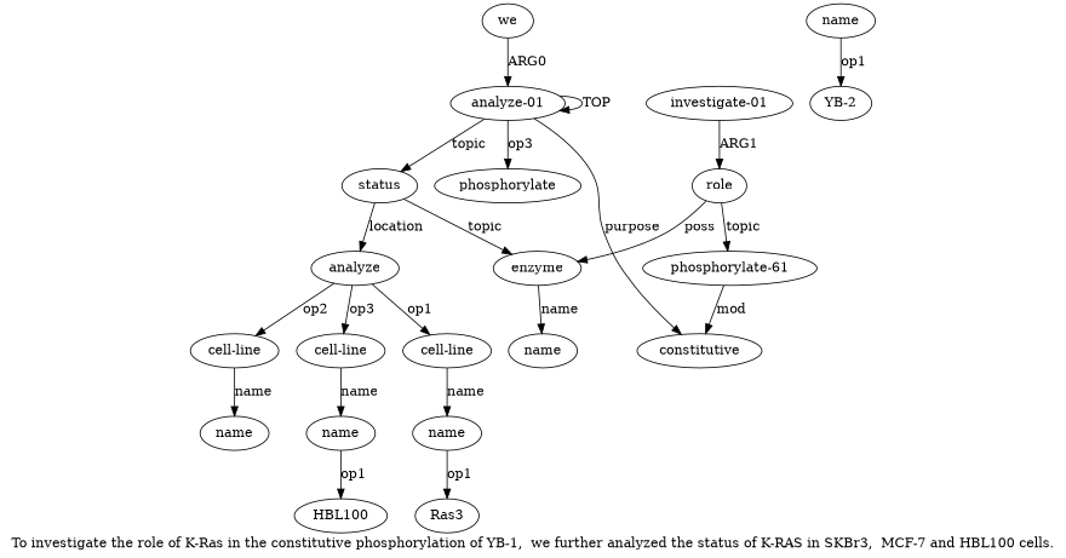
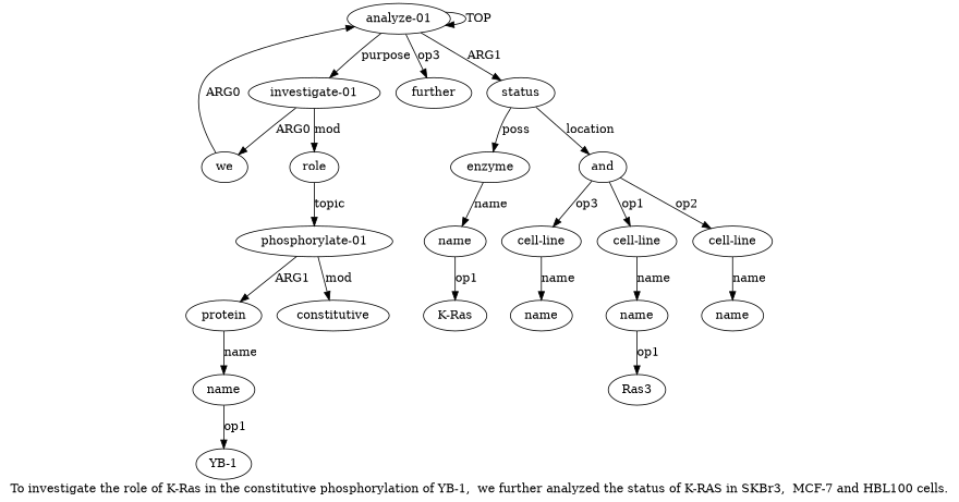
  digraph {
    label="To investigate the role of K-Ras in the constitutive phosphorylation of YB-1,  we further analyzed the status of K-RAS in SKBr3,  MCF-7 and HBL100 cells."
    node [color=black gold_ind=-1 gold_label=name test_ind=-1 test_label=name]
    edge [color=black gold_label=name test_label=name]
-   n2 [gold_label=HBL100 label=HBL100 test_label=HBL100]
-   n3 [gold_label="YB-1" label="YB-2" test_label="YB-1"]
-   n4 [gold_ind=15 gold_label="phosphorylate-01" label="phosphorylate-61" test_ind=15 test_label="phosphorylate-01"]
+   n1 [gold_label="K-Ras" label="K-Ras" test_label="K-Ras"]
+   n3 [gold_label="YB-1" label="YB-1" test_label="YB-1"]
+   n4 [gold_ind=15 gold_label="phosphorylate-01" label="phosphorylate-01" test_ind=15 test_label="phosphorylate-01"]
+   n5 [gold_ind=16 gold_label=protein label=protein test_ind=16 test_label=protein]
    n6 [gold_ind=18 gold_label=constitutive label=constitutive test_ind=18 test_label=constitutive]
    n7 [gold_ind=17 label=name test_ind=17]
    n8 [gold_ind=14 gold_label=role label=role test_ind=14 test_label=role]
    n9 [gold_ind=3 gold_label=enzyme label=enzyme test_ind=3 test_label=enzyme]
    n10 [gold_ind=4 label=name test_ind=4]
    n11 [gold_ind=11 label=name test_ind=11]
    n12 [gold_ind=10 gold_label="cell-line" label="cell-line" test_ind=10 test_label="cell-line"]
    n13 [gold_ind=13 gold_label="investigate-01" label="investigate-01" test_ind=13 test_label="investigate-01"]
    n14 [gold_ind=1 gold_label=we label=we test_ind=1 test_label=we]
    n15 [gold_ind=0 gold_label="analyze-01" label="analyze-01" test_ind=0 test_label="analyze-01"]
-   n16 [gold_ind=12 gold_label=further label=phosphorylate test_ind=12 test_label=further]
+   n16 [gold_ind=12 gold_label=further label=further test_ind=12 test_label=further]
    n17 [gold_ind=2 gold_label=status label=status test_ind=2 test_label=status]
-   n18 [gold_ind=5 gold_label=and label=analyze test_ind=5 test_label=and]
+   n18 [gold_ind=5 gold_label=and label=and test_ind=5 test_label=and]
    n19 [gold_ind=6 gold_label="cell-line" label="cell-line" test_ind=6 test_label="cell-line"]
    n20 [gold_ind=8 gold_label="cell-line" label="cell-line" test_ind=8 test_label="cell-line"]
    n21 [gold_ind=7 label=name test_ind=7]
    n22 [gold_ind=9 label=name test_ind=9]
    n23 [gold_label=SKBr3 label=Ras3 test_label=SKBr3]
+   n4 -> n5 [gold_label=ARG1 label=ARG1 test_label=ARG1]
    n4 -> n6 [gold_label=mod label=mod test_label=mod]
+   n5 -> n7 [label=name]
    n7 -> n3 [gold_label=op1 label=op1 test_label=op1]
    n8 -> n4 [gold_label=topic label=topic test_label=topic]
-   n8 -> n9 [gold_label=poss label=poss test_label=poss]
    n9 -> n10 [label=name]
-   n11 -> n2 [gold_label=op1 label=op1 test_label=op1]
+   n10 -> n1 [gold_label=op1 label=op1 test_label=op1]
    n12 -> n11 [label=name]
-   n13 -> n8 [gold_label=ARG1 label=ARG1 test_label=ARG1]
+   n13 -> n8 [gold_label=ARG1 label=mod test_label=ARG1]
+   n13 -> n14 [gold_label=ARG0 label=ARG0 test_label=ARG0]
    n14 -> n15 [gold_label=ARG0 label=ARG0 test_label=ARG0]
-   n15 -> n6 [gold_label=purpose label=purpose test_label=purpose]
+   n15 -> n13 [gold_label=purpose label=purpose test_label=purpose]
    n15 -> n15 [gold_label=TOP label=TOP test_label=TOP]
    n15 -> n16 [gold_label=degree label=op3 test_label=degree]
-   n15 -> n17 [gold_label=ARG1 label=topic test_label=ARG1]
-   n17 -> n9 [gold_label=poss label=topic test_label=poss]
+   n15 -> n17 [gold_label=ARG1 label=ARG1 test_label=ARG1]
+   n17 -> n9 [gold_label=poss label=poss test_label=poss]
    n17 -> n18 [gold_label=location label=location test_label=location]
    n18 -> n12 [gold_label=op3 label=op3 test_label=op3]
    n18 -> n19 [gold_label=op1 label=op1 test_label=op1]
    n18 -> n20 [gold_label=op2 label=op2 test_label=op2]
    n19 -> n21 [label=name]
    n20 -> n22 [label=name]
    n21 -> n23 [gold_label=op1 label=op1 test_label=op1]
  }
